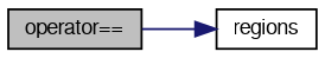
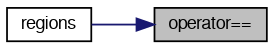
  digraph {
    rankdir=LR
    node [color=black fontname=FreeSans fontsize=10 shape=record]
    n1 [fillcolor=grey75 fontcolor=black height=0.2 label="operator==" style=filled width=0.4]
    n2 [height=0.2 label=regions width=0.4]
-   n1 -> n2 [color=midnightblue fontname=FreeSans fontsize=10 labelfontname=FreeSans labelfontsize=10 style=solid]
+   n2 -> n1 [color=midnightblue fontname=FreeSans fontsize=10 labelfontname=FreeSans labelfontsize=10 style=solid]
  }
